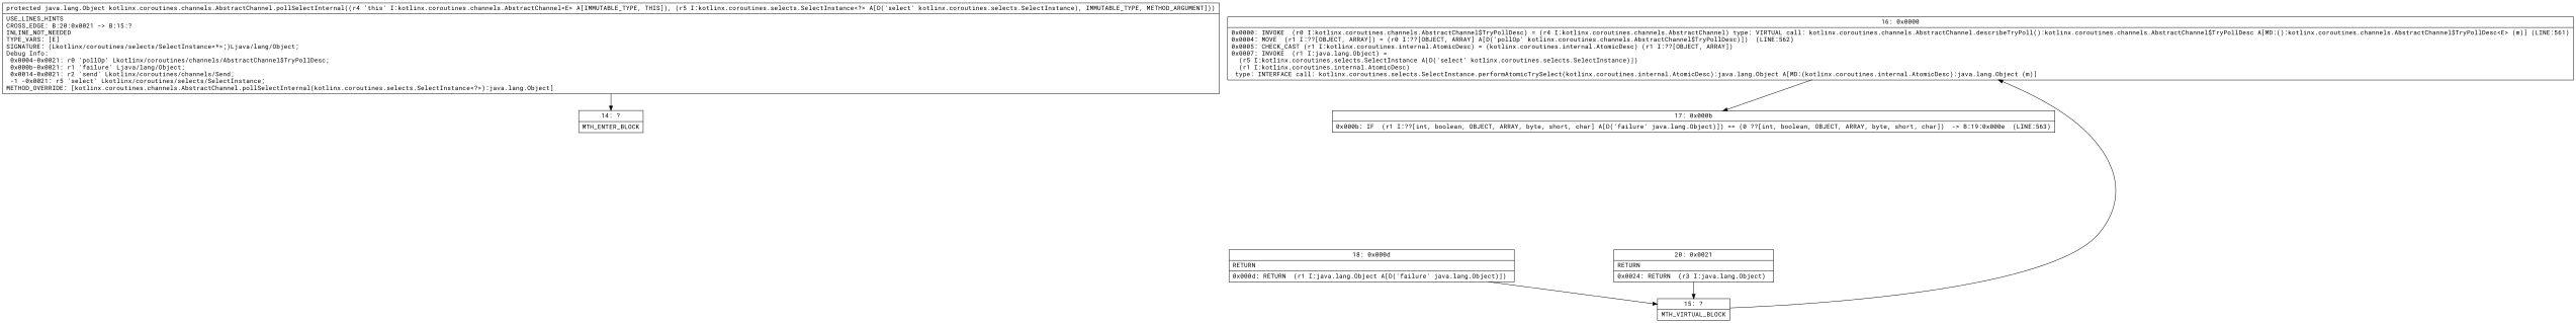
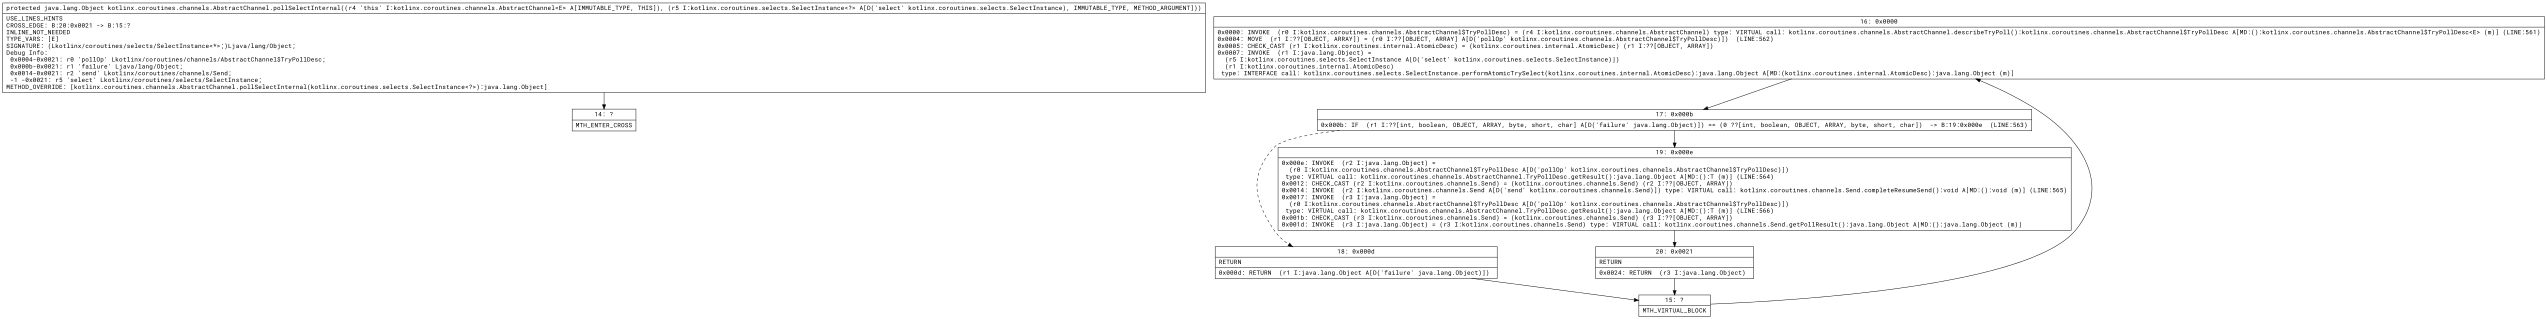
  digraph {
    fontname="Roboto Mono"
    node [fontname="Roboto Mono" shape=record]
    edge [fontname="Roboto Mono"]
-   n1 [label="{14\:\ ?|MTH_ENTER_BLOCK\l}"]
+   n1 [label="{14\:\ ?|MTH_ENTER_CROSS\l}"]
    n2 [label="{16\:\ 0x0000|0x0000: INVOKE  (r0 I:kotlinx.coroutines.channels.AbstractChannel$TryPollDesc) = (r4 I:kotlinx.coroutines.channels.AbstractChannel) type: VIRTUAL call: kotlinx.coroutines.channels.AbstractChannel.describeTryPoll():kotlinx.coroutines.channels.AbstractChannel$TryPollDesc A[MD:():kotlinx.coroutines.channels.AbstractChannel$TryPollDesc\<E\> (m)] (LINE:561)\l0x0004: MOVE  (r1 I:??[OBJECT, ARRAY]) = (r0 I:??[OBJECT, ARRAY] A[D('pollOp' kotlinx.coroutines.channels.AbstractChannel$TryPollDesc)])  (LINE:562)\l0x0005: CHECK_CAST (r1 I:kotlinx.coroutines.internal.AtomicDesc) = (kotlinx.coroutines.internal.AtomicDesc) (r1 I:??[OBJECT, ARRAY]) \l0x0007: INVOKE  (r1 I:java.lang.Object) = \l  (r5 I:kotlinx.coroutines.selects.SelectInstance A[D('select' kotlinx.coroutines.selects.SelectInstance)])\l  (r1 I:kotlinx.coroutines.internal.AtomicDesc)\l type: INTERFACE call: kotlinx.coroutines.selects.SelectInstance.performAtomicTrySelect(kotlinx.coroutines.internal.AtomicDesc):java.lang.Object A[MD:(kotlinx.coroutines.internal.AtomicDesc):java.lang.Object (m)]\l}"]
    n3 [label="{17\:\ 0x000b|0x000b: IF  (r1 I:??[int, boolean, OBJECT, ARRAY, byte, short, char] A[D('failure' java.lang.Object)]) == (0 ??[int, boolean, OBJECT, ARRAY, byte, short, char])  \-\> B:19:0x000e  (LINE:563)\l}"]
    n4 [label="{18\:\ 0x000d|RETURN\l|0x000d: RETURN  (r1 I:java.lang.Object A[D('failure' java.lang.Object)]) \l}"]
+   n5 [label="{19\:\ 0x000e|0x000e: INVOKE  (r2 I:java.lang.Object) = \l  (r0 I:kotlinx.coroutines.channels.AbstractChannel$TryPollDesc A[D('pollOp' kotlinx.coroutines.channels.AbstractChannel$TryPollDesc)])\l type: VIRTUAL call: kotlinx.coroutines.channels.AbstractChannel.TryPollDesc.getResult():java.lang.Object A[MD:():T (m)] (LINE:564)\l0x0012: CHECK_CAST (r2 I:kotlinx.coroutines.channels.Send) = (kotlinx.coroutines.channels.Send) (r2 I:??[OBJECT, ARRAY]) \l0x0014: INVOKE  (r2 I:kotlinx.coroutines.channels.Send A[D('send' kotlinx.coroutines.channels.Send)]) type: VIRTUAL call: kotlinx.coroutines.channels.Send.completeResumeSend():void A[MD:():void (m)] (LINE:565)\l0x0017: INVOKE  (r3 I:java.lang.Object) = \l  (r0 I:kotlinx.coroutines.channels.AbstractChannel$TryPollDesc A[D('pollOp' kotlinx.coroutines.channels.AbstractChannel$TryPollDesc)])\l type: VIRTUAL call: kotlinx.coroutines.channels.AbstractChannel.TryPollDesc.getResult():java.lang.Object A[MD:():T (m)] (LINE:566)\l0x001b: CHECK_CAST (r3 I:kotlinx.coroutines.channels.Send) = (kotlinx.coroutines.channels.Send) (r3 I:??[OBJECT, ARRAY]) \l0x001d: INVOKE  (r3 I:java.lang.Object) = (r3 I:kotlinx.coroutines.channels.Send) type: VIRTUAL call: kotlinx.coroutines.channels.Send.getPollResult():java.lang.Object A[MD:():java.lang.Object (m)]\l}"]
    n6 [label="{15\:\ ?|MTH_VIRTUAL_BLOCK\l}"]
    n7 [label="{20\:\ 0x0021|RETURN\l|0x0024: RETURN  (r3 I:java.lang.Object) \l}"]
    n8 [label="{protected java.lang.Object kotlinx.coroutines.channels.AbstractChannel.pollSelectInternal((r4 'this' I:kotlinx.coroutines.channels.AbstractChannel\<E\> A[IMMUTABLE_TYPE, THIS]), (r5 I:kotlinx.coroutines.selects.SelectInstance\<?\> A[D('select' kotlinx.coroutines.selects.SelectInstance), IMMUTABLE_TYPE, METHOD_ARGUMENT]))  | USE_LINES_HINTS\lCROSS_EDGE: B:20:0x0021 \-\> B:15:?\lINLINE_NOT_NEEDED\lTYPE_VARS: [E]\lSIGNATURE: (Lkotlinx\/coroutines\/selects\/SelectInstance\<*\>;)Ljava\/lang\/Object;\lDebug Info:\l  0x0004\-0x0021: r0 'pollOp' Lkotlinx\/coroutines\/channels\/AbstractChannel$TryPollDesc;\l  0x000b\-0x0021: r1 'failure' Ljava\/lang\/Object;\l  0x0014\-0x0021: r2 'send' Lkotlinx\/coroutines\/channels\/Send;\l  \-1 \-0x0021: r5 'select' Lkotlinx\/coroutines\/selects\/SelectInstance;\lMETHOD_OVERRIDE: [kotlinx.coroutines.channels.AbstractChannel.pollSelectInternal(kotlinx.coroutines.selects.SelectInstance\<?\>):java.lang.Object]\l}"]
    n2 -> n3
+   n3 -> n4 [style=dashed]
+   n3 -> n5
    n4 -> n6
+   n5 -> n7
    n6 -> n2
    n7 -> n6
    n8 -> n1
  }
